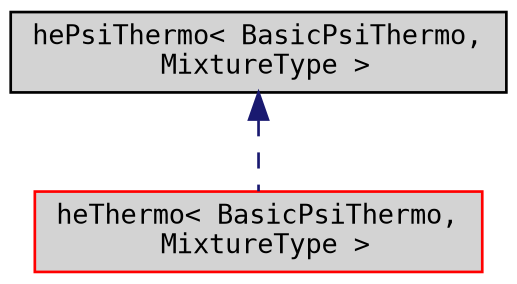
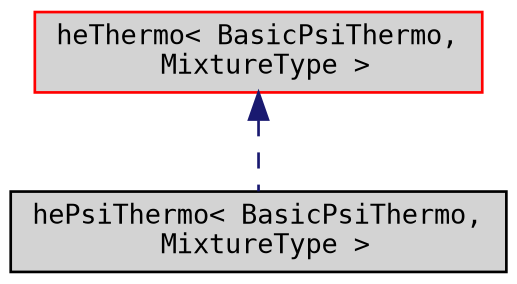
  digraph {
    fontname="DejaVu Sans Mono"
    node [fillcolor=lightgrey fontname="DejaVu Sans Mono" fontsize=10 shape=record style=filled]
    n1 [color=black fontcolor=black height=0.2 label="hePsiThermo\< BasicPsiThermo,\l MixtureType \>" width=0.4]
    n2 [color=red height=0.2 label="heThermo\< BasicPsiThermo,\l MixtureType \>" width=0.4]
-   n1 -> n2 [color=midnightblue dir=back fontname="DejaVu Sans Mono" fontsize=10 labelfontname=Helvetica labelfontsize=10 style=dashed]
+   n2 -> n1 [color=midnightblue dir=back fontname="DejaVu Sans Mono" fontsize=10 labelfontname=Helvetica labelfontsize=10 style=dashed]
  }
